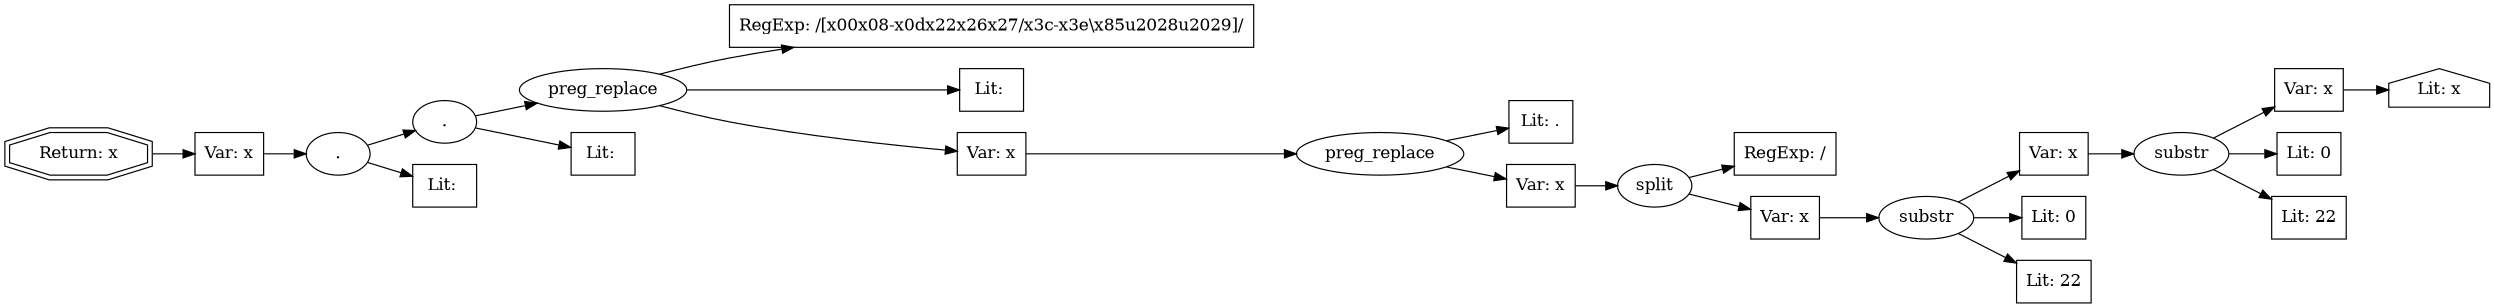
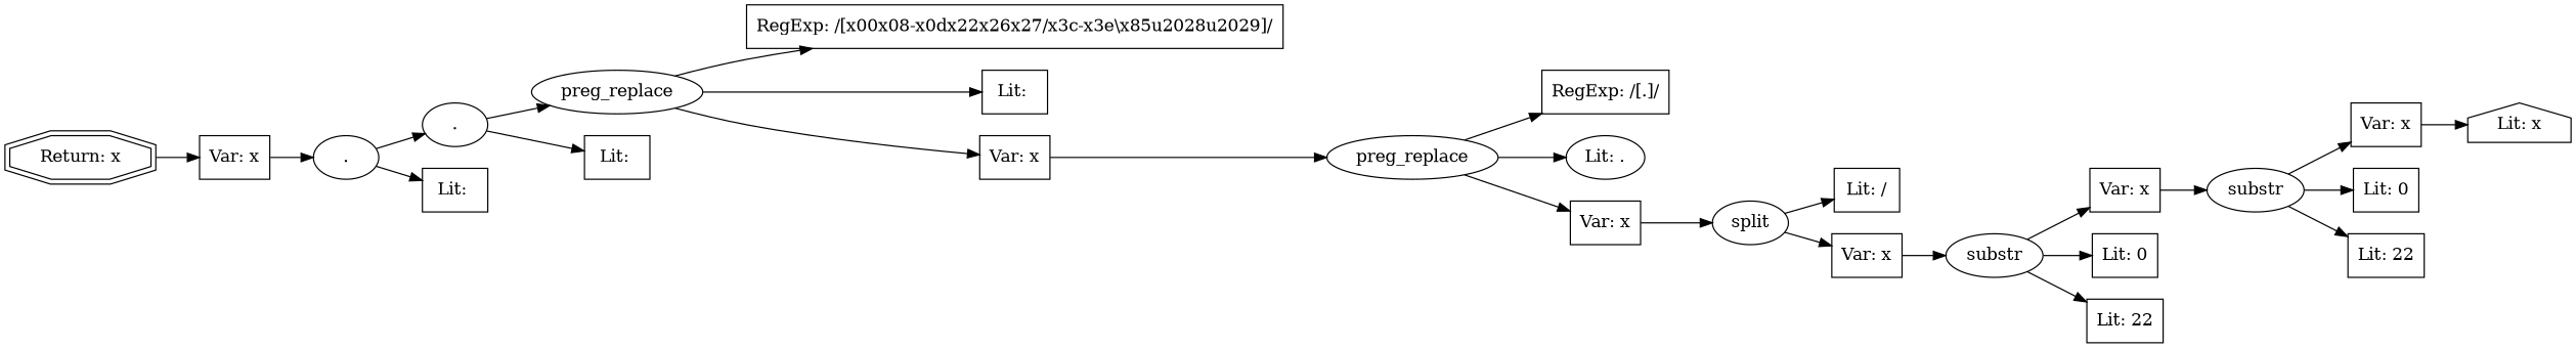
  digraph {
    rankdir=LR
    node [shape=box]
    n1 [label="Lit: x" shape=house]
    n2 [label=substr shape=ellipse]
    n3 [label="Var: x"]
    n4 [label="Lit: 0"]
    n5 [label="Lit: 22"]
    n6 [label=substr shape=ellipse]
    n7 [label="Var: x"]
    n8 [label="Lit: 0"]
    n9 [label="Lit: 22"]
    n10 [label=split shape=ellipse]
-   n11 [label="RegExp: /"]
+   n11 [label="Lit: /"]
    n12 [label="Var: x"]
    n13 [label=preg_replace shape=ellipse]
-   n15 [label="Lit: ."]
+   n14 [label="RegExp: /[.]/"]
+   n15 [label="Lit: ." shape=ellipse]
    n16 [label="Var: x"]
    n17 [label=preg_replace shape=ellipse]
    n18 [label="RegExp: /[\x00\x08-\x0d\x22\x26\x27\/\x3c-\x3e\\\x85\u2028\u2029]/"]
    n19 [label="Lit: "]
    n20 [label="Var: x"]
    n21 [label="." shape=ellipse]
    n22 [label="Lit: "]
    n23 [label="." shape=ellipse]
    n24 [label="Lit: "]
    n25 [label="Var: x"]
    n26 [label="Return: x" shape=doubleoctagon]
    n2 -> n3
    n2 -> n4
    n2 -> n5
    n3 -> n1
    n6 -> n7
    n6 -> n8
    n6 -> n9
    n7 -> n2
    n10 -> n11
    n10 -> n12
    n12 -> n6
+   n13 -> n14
    n13 -> n15
    n13 -> n16
    n16 -> n10
    n17 -> n18
    n17 -> n19
    n17 -> n20
    n20 -> n13
    n21 -> n17
    n21 -> n22
    n23 -> n21
    n23 -> n24
    n25 -> n23
    n26 -> n25
  }
